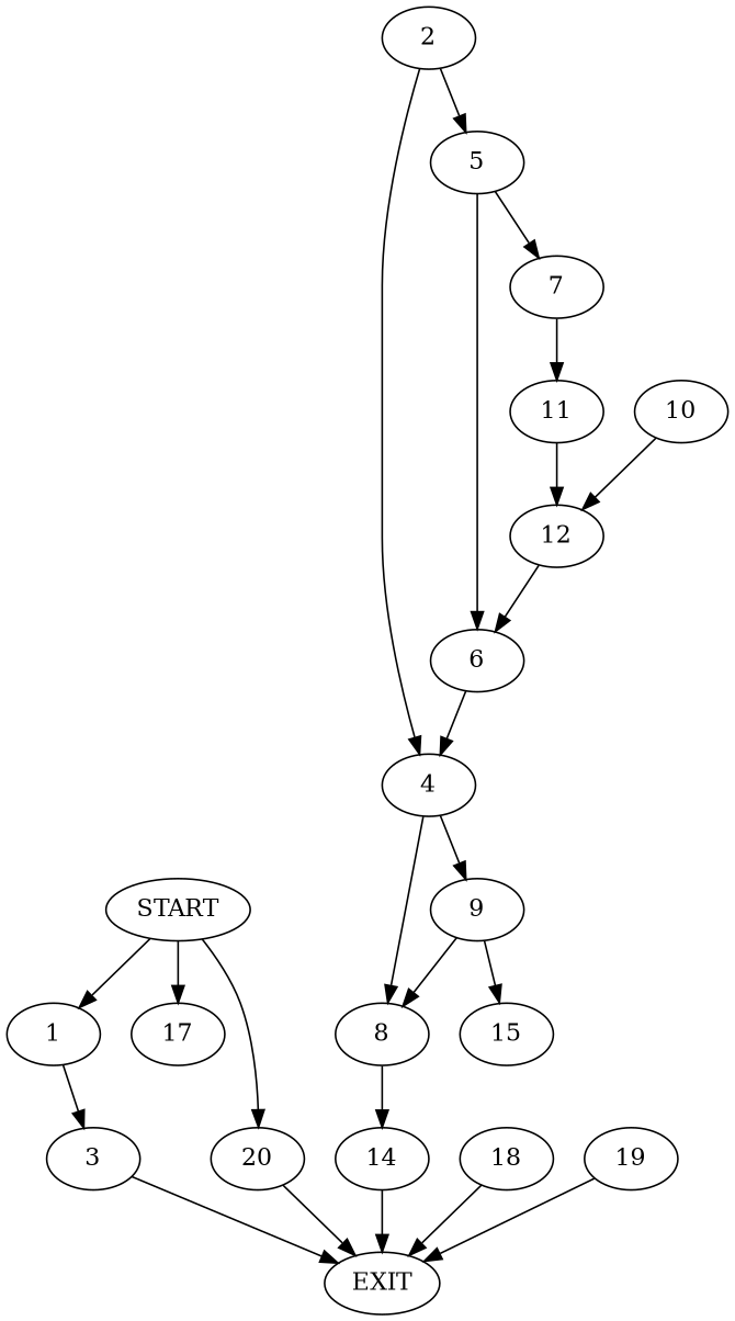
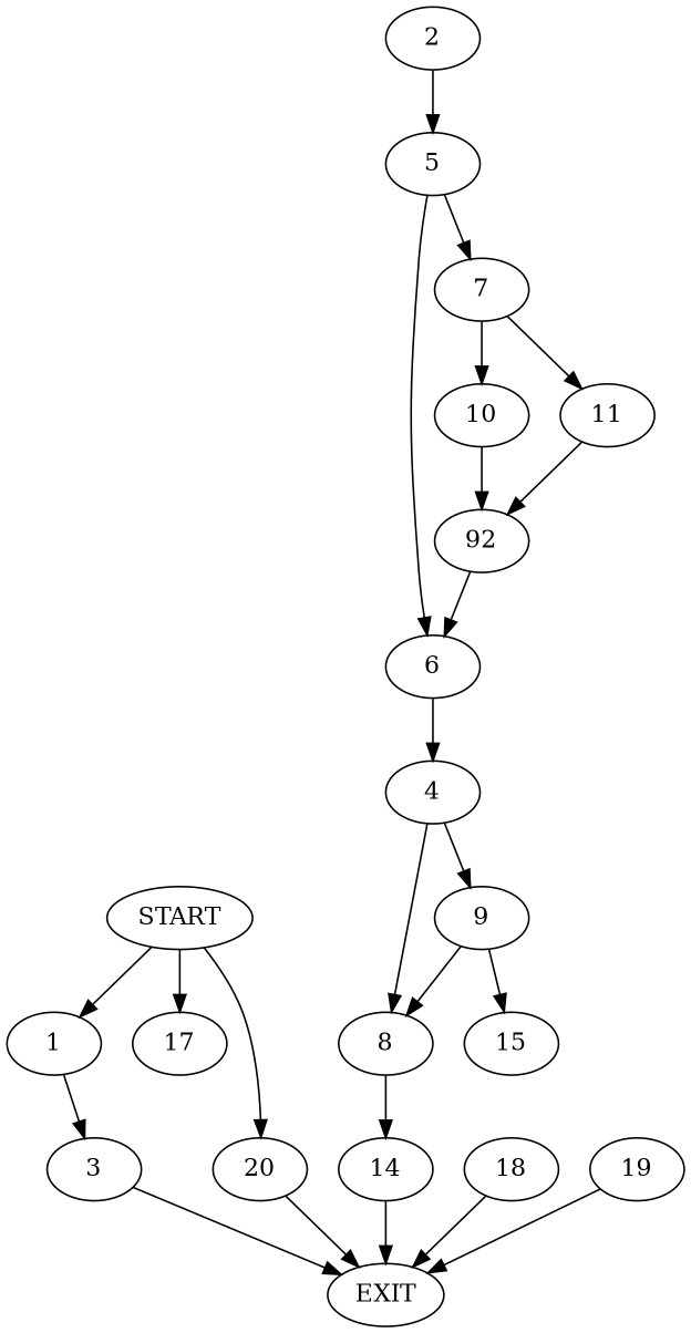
  digraph {
    n1 [label=START]
    1
    17
    20
    3
    n6 [label=EXIT]
    2
    4
    5
    8
    9
    6
    7
    14
    15
    10
    11
-   12
+   12 [label=92]
    18
    19
    n1 -> 1
    n1 -> 17
    n1 -> 20
    1 -> 3
    20 -> n6
    3 -> n6
-   2 -> 4
    2 -> 5
    4 -> 8
    4 -> 9
    5 -> 6
    5 -> 7
    8 -> 14
    9 -> 8
    9 -> 15
    6 -> 4
+   7 -> 10
    7 -> 11
    14 -> n6
    10 -> 12
    11 -> 12
    12 -> 6
    18 -> n6
    19 -> n6
  }
